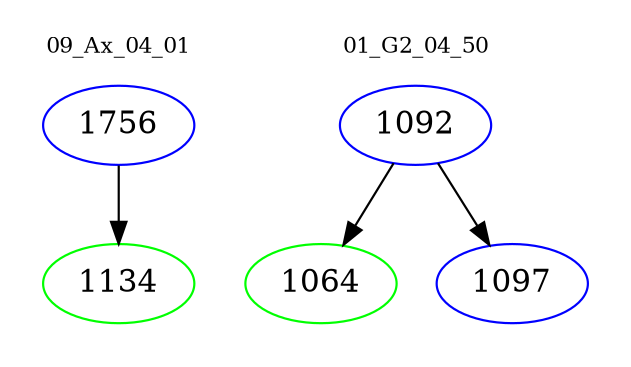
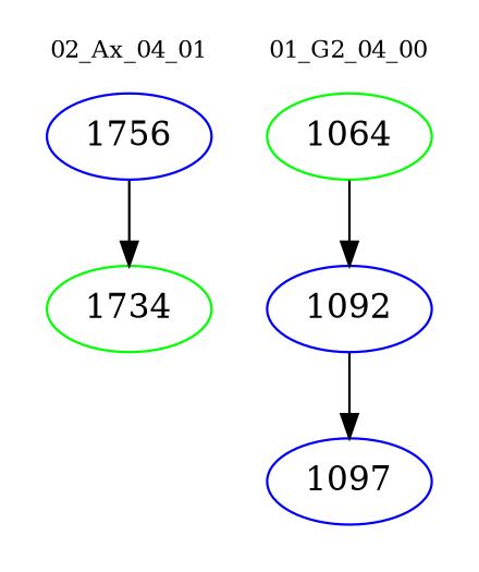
  digraph {
    node [color=blue]
    edge [color=black]
    n1 [label=1756]
-   n2 [color=green label=1134]
+   n2 [color=green label=1734]
    n3 [label=1092]
    n4 [color=green label=1064]
    n5 [label=1097]
    subgraph cluster_1 {
      color=white
      fontsize=10
-     label="09_Ax_04_01"
+     label="02_Ax_04_01"
      n1
      n2
    }
    subgraph cluster_2 {
      color=white
      fontsize=10
-     label="01_G2_04_50"
+     label="01_G2_04_00"
      n3
      n4
      n5
    }
    n1 -> n2
-   n3 -> n4
+   n4 -> n3
    n3 -> n5
  }
